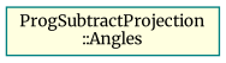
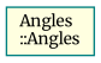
  digraph {
    rankdir=LR
    fontname=Merriweather
-   n1 [color=teal fillcolor=lightyellow fontname=Merriweather fontsize=10 height=0.2 label="ProgSubtractProjection\l::Angles" shape=record style=filled width=0.4]
+   n1 [color=teal fillcolor=lightyellow fontname=Merriweather fontsize=10 height=0.2 label="Angles\l::Angles" shape=record style=filled width=0.4]
  }
